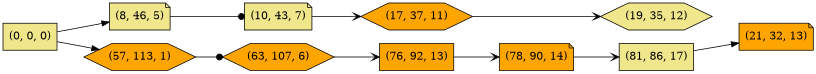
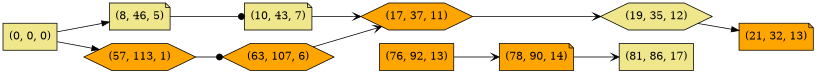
  digraph {
    rankdir=LR
    node [fillcolor=orange shape=note style=filled]
    edge [arrowhead=vee]
    "(0, 0, 0)" [fillcolor=khaki shape=box]
    "(8, 46, 5)" [fillcolor=khaki]
    "(57, 113, 1)" [shape=hexagon]
    "(10, 43, 7)" [fillcolor=khaki]
    "(63, 107, 6)" [shape=hexagon]
    "(17, 37, 11)" [shape=hexagon]
    "(19, 35, 12)" [fillcolor=khaki shape=hexagon]
    "(21, 32, 13)"
    "(76, 92, 13)" [shape=box]
    "(78, 90, 14)"
    "(81, 86, 17)" [fillcolor=khaki shape=box]
    "(0, 0, 0)" -> "(8, 46, 5)" [arrowhead=normal]
    "(0, 0, 0)" -> "(57, 113, 1)" [arrowhead=normal]
    "(8, 46, 5)" -> "(10, 43, 7)" [arrowhead=dot]
    "(57, 113, 1)" -> "(63, 107, 6)" [arrowhead=dot]
    "(10, 43, 7)" -> "(17, 37, 11)"
-   "(63, 107, 6)" -> "(76, 92, 13)"
+   "(63, 107, 6)" -> "(17, 37, 11)"
    "(17, 37, 11)" -> "(19, 35, 12)"
-   "(81, 86, 17)" -> "(21, 32, 13)" [arrowhead=normal]
+   "(19, 35, 12)" -> "(21, 32, 13)" [arrowhead=normal]
    "(76, 92, 13)" -> "(78, 90, 14)"
    "(78, 90, 14)" -> "(81, 86, 17)"
  }
